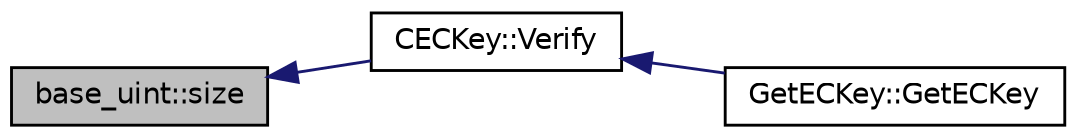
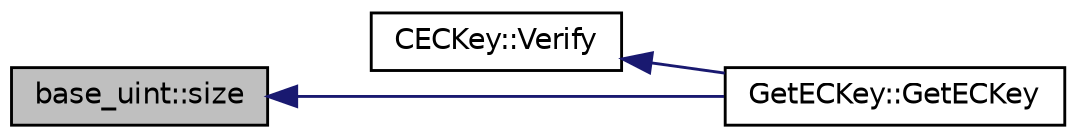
  digraph {
    rankdir=LR
    node [color=black fillcolor=white fontname=Helvetica fontsize=10 shape=record style=filled]
    edge [color=midnightblue dir=back fontname=Helvetica fontsize=10 labelfontname=Helvetica labelfontsize=10 style=solid]
    n1 [fillcolor=grey75 fontcolor=black height=0.2 label="base_uint::size" width=0.4]
    n2 [height=0.2 label="CECKey::Verify" width=0.4]
    n3 [height=0.2 label="GetECKey::GetECKey" width=0.4]
-   n1 -> n2
+   n1 -> n3
    n2 -> n3
  }
